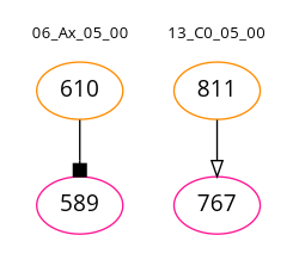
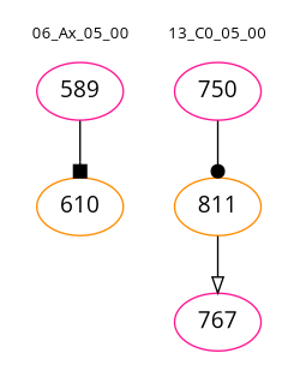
  digraph {
    fontname="Open Sans"
    node [color=deeppink fontname="Open Sans"]
    edge [color=black fontname="Open Sans"]
    n1 [label=589]
    n2 [color=darkorange label=610]
+   n3 [label=750]
    n4 [color=darkorange label=811]
    n5 [label=767]
    subgraph cluster_1 {
      color=white
      fontsize=10
      label="06_Ax_05_00"
      n1
      n2
    }
    subgraph cluster_2 {
      color=white
      fontsize=10
      label="13_C0_05_00"
+     n3
      n4
      n5
    }
-   n2 -> n1 [arrowhead=box]
+   n1 -> n2 [arrowhead=box]
+   n3 -> n4 [arrowhead=dot]
    n4 -> n5 [arrowhead=onormal]
  }
